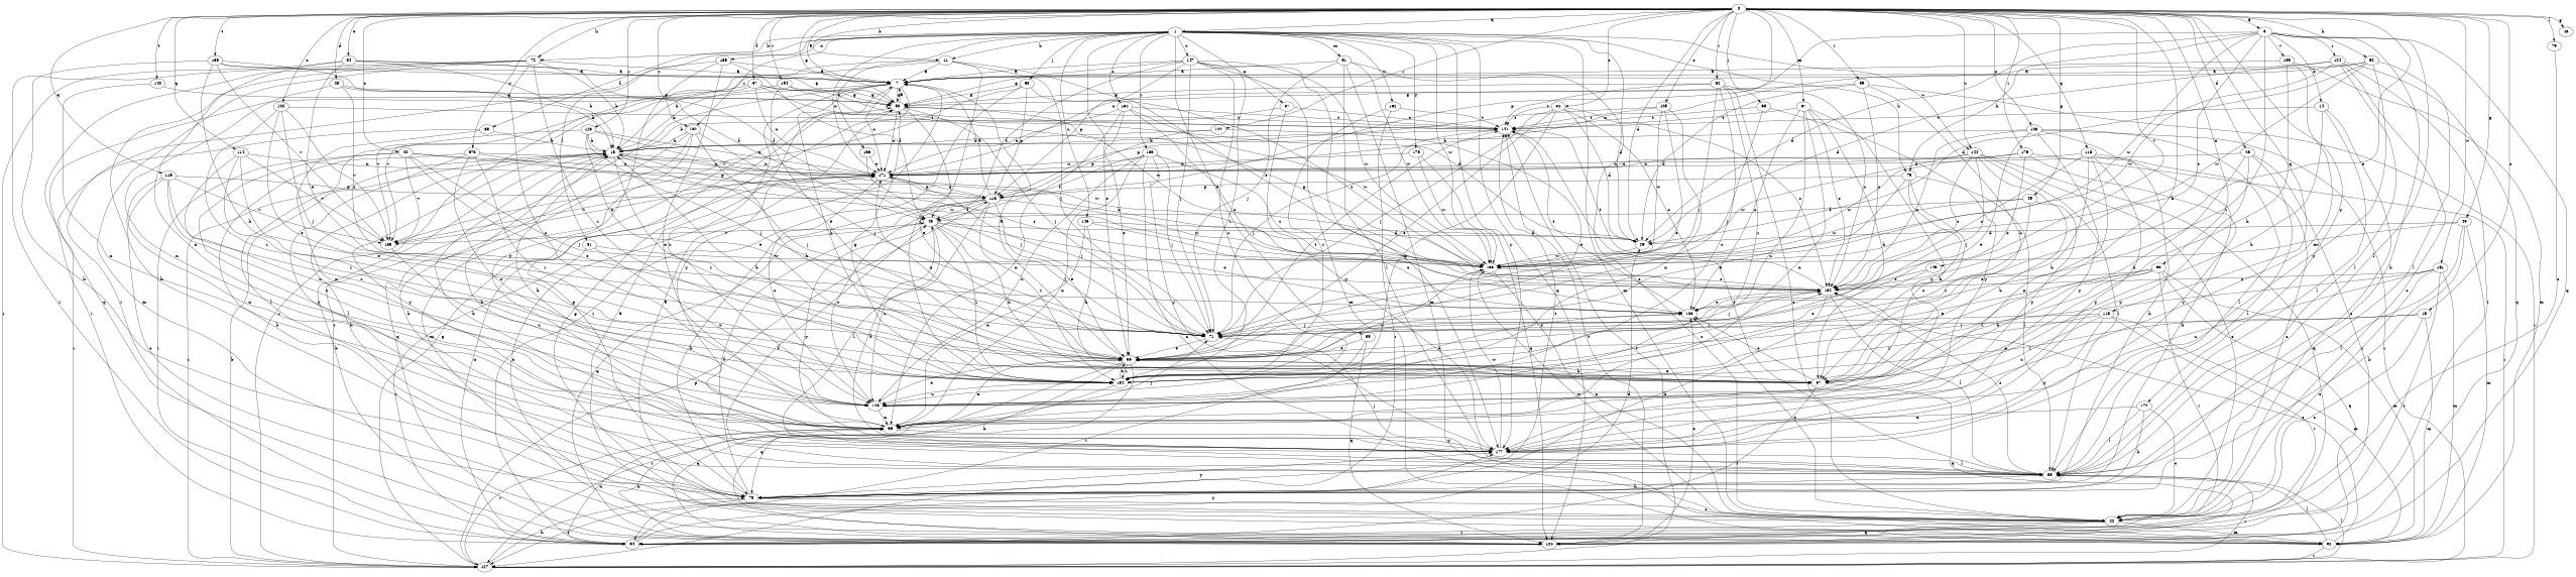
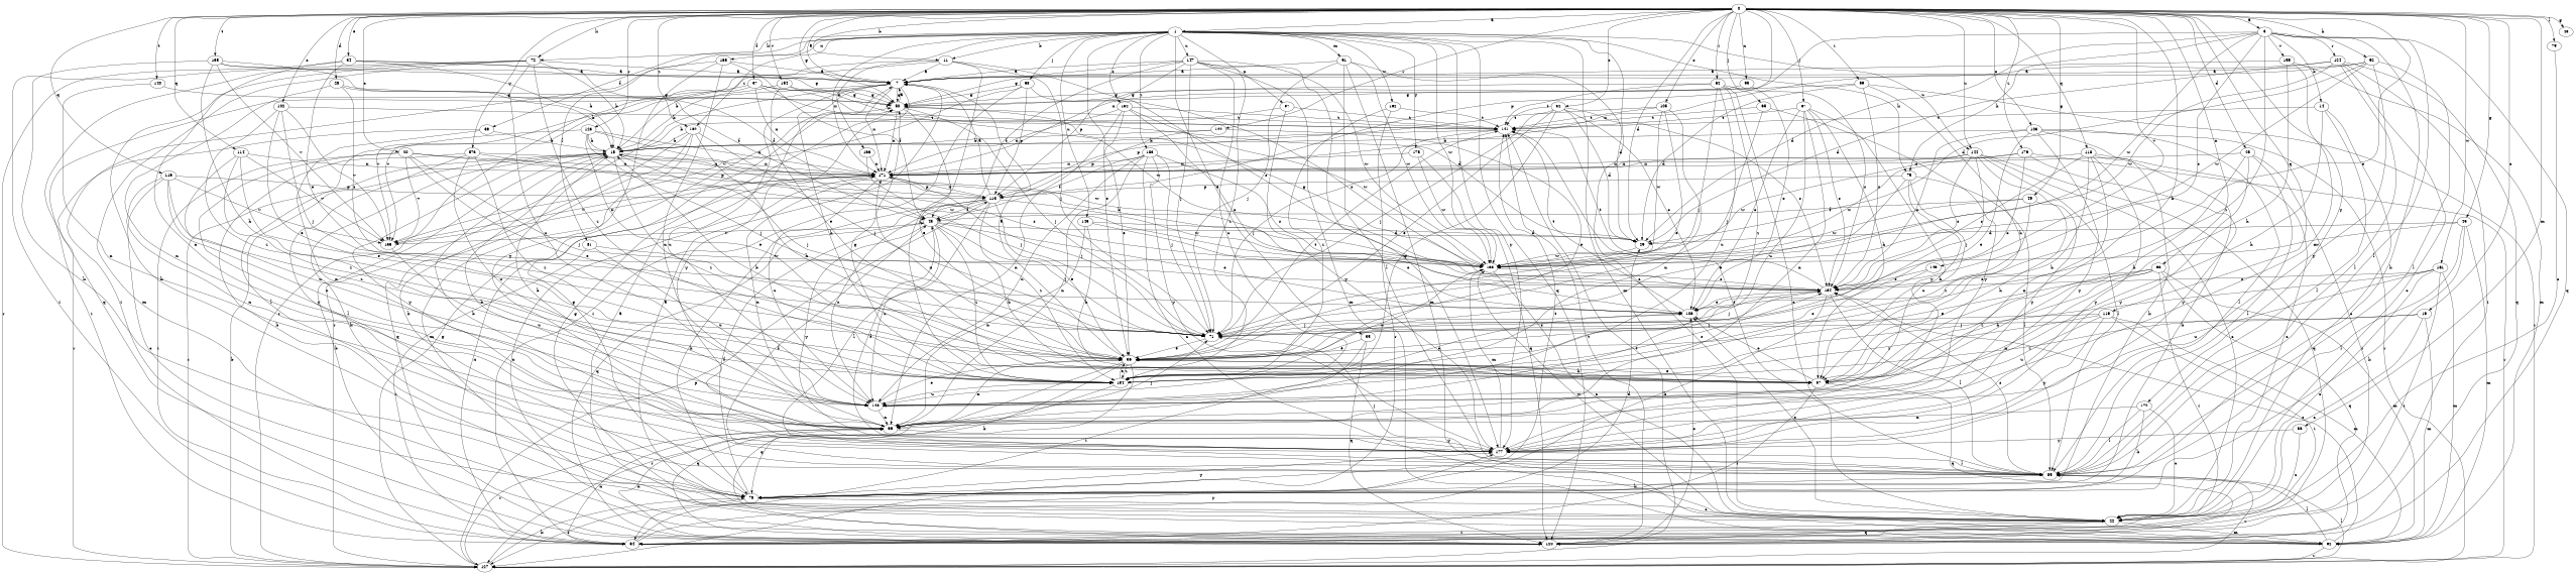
  strict digraph {
    0
    1
    3
    7
    11
    19
    20
    25
    28
    29
    32
    34
    37
    45
    48
    49
    50
    52
    57
    59
    62
    65
    67
    72
    79
+   86
+   95
    96
    102
    103
    105
    106
    113
    114
    116
    118
    119
    122
    123
    135
    140
    144
    149
    154
    161
    172
    n47 [label=573]
    179
    182
    22
    35
    36
    39
    68
    75
    81
    91
    92
    97
    120
    132
    145
    147
    162
    163
    166
    168
    171
    175
    177
    183
    14
    78
    85
    124
    134
    155
    184
    127
    148
    156
    15
    71
    64
    99
    141
    43
    0 -> 1 [label=a]
    0 -> 3 [label=a]
    0 -> 7 [label=a]
    0 -> 11 [label=b]
    0 -> 19 [label=c]
    0 -> 20 [label=c]
    0 -> 25 [label=d]
    0 -> 28 [label=d]
    0 -> 29 [label=d]
    0 -> 32 [label=e]
    0 -> 34 [label=e]
    0 -> 37 [label=f]
    0 -> 45 [label=g]
    0 -> 48 [label=g]
    0 -> 49 [label=g]
    0 -> 50 [label=g]
    0 -> 52 [label=h]
    0 -> 57 [label=h]
    0 -> 59 [label=i]
    0 -> 62 [label=i]
    0 -> 65 [label=j]
-   0 -> 67 [label=m]
+   0 -> 67 [label=j]
    0 -> 72 [label=k]
    0 -> 79 [label=l]
+   0 -> 86 [label=m]
+   0 -> 95 [label=n]
    0 -> 96 [label=n]
    0 -> 102 [label=o]
    0 -> 103 [label=o]
    0 -> 105 [label=o]
    0 -> 106 [label=o]
    0 -> 113 [label=p]
    0 -> 114 [label=q]
    0 -> 116 [label=q]
    0 -> 118 [label=q]
    0 -> 119 [label=q]
    0 -> 122 [label=r]
    0 -> 123 [label=r]
    0 -> 135 [label=t]
    0 -> 140 [label=t]
    0 -> 144 [label=u]
    0 -> 149 [label=v]
    0 -> 154 [label=v]
    0 -> 161 [label=w]
    0 -> 172 [label=y]
    0 -> n47 [label=y]
    0 -> 179 [label=z]
    0 -> 182 [label=z]
    1 -> 11 [label=b]
    1 -> 72 [label=k]
    1 -> 144 [label=u]
    1 -> 182 [label=z]
    1 -> 22 [label=c]
    1 -> 35 [label=e]
    1 -> 36 [label=e]
    1 -> 39 [label=f]
    1 -> 68 [label=j]
    1 -> 75 [label=k]
    1 -> 81 [label=l]
    1 -> 91 [label=m]
    1 -> 92 [label=m]
    1 -> 97 [label=n]
    1 -> 120 [label=q]
    1 -> 132 [label=s]
    1 -> 145 [label=u]
    1 -> 147 [label=u]
    1 -> 162 [label=w]
    1 -> 163 [label=w]
    1 -> 166 [label=x]
    1 -> 168 [label=x]
    1 -> 171 [label=x]
    1 -> 175 [label=y]
    1 -> 177 [label=y]
    1 -> 183 [label=z]
    3 -> 29 [label=d]
    3 -> 75 [label=k]
    3 -> 120 [label=q]
    3 -> 163 [label=w]
    3 -> 171 [label=x]
    3 -> 14 [label=b]
    3 -> 78 [label=k]
    3 -> 85 [label=l]
    3 -> 124 [label=r]
    3 -> 134 [label=s]
    3 -> 155 [label=v]
    3 -> 184 [label=z]
    7 -> 50 [label=g]
    7 -> 57 [label=h]
    7 -> 171 [label=x]
    7 -> 177 [label=y]
    7 -> 127 [label=r]
    7 -> 148 [label=u]
    7 -> 156 [label=v]
    11 -> 7 [label=a]
    11 -> 134 [label=s]
    11 -> 184 [label=z]
    11 -> 127 [label=r]
    11 -> 15 [label=b]
    11 -> 71 [label=j]
    19 -> 22 [label=c]
    19 -> 92 [label=m]
    19 -> 184 [label=z]
    19 -> 71 [label=j]
    20 -> 113 [label=p]
    20 -> 36 [label=e]
    20 -> 171 [label=x]
    20 -> 177 [label=y]
    20 -> 156 [label=v]
    20 -> 71 [label=j]
    20 -> 64 [label=i]
    25 -> 57 [label=h]
    25 -> 171 [label=x]
    25 -> 177 [label=y]
    25 -> 85 [label=l]
    25 -> 64 [label=i]
    28 -> 50 [label=g]
    28 -> 134 [label=s]
    28 -> 15 [label=b]
    28 -> 99 [label=n]
    29 -> 163 [label=w]
    32 -> 29 [label=d]
    32 -> 106 [label=o]
    32 -> 36 [label=e]
    32 -> 134 [label=s]
    32 -> 148 [label=u]
    32 -> 71 [label=j]
    32 -> 141 [label=t]
    34 -> 7 [label=a]
    34 -> 106 [label=o]
    34 -> 15 [label=b]
    34 -> 64 [label=i]
    34 -> 99 [label=n]
    34 -> 43 [label=f]
    37 -> 29 [label=d]
    37 -> 50 [label=g]
    37 -> 171 [label=x]
    37 -> 156 [label=v]
    37 -> 64 [label=i]
    37 -> 141 [label=t]
    45 -> 29 [label=d]
    45 -> 92 [label=m]
    45 -> 163 [label=w]
    45 -> 78 [label=k]
    45 -> 85 [label=l]
    49 -> 57 [label=h]
    49 -> 163 [label=w]
    49 -> 184 [label=z]
    49 -> 43 [label=f]
    50 -> 7 [label=a]
    50 -> 36 [label=e]
    50 -> 171 [label=x]
    50 -> 71 [label=j]
    50 -> 141 [label=t]
    52 -> 7 [label=a]
    52 -> 29 [label=d]
    52 -> 163 [label=w]
    52 -> 171 [label=x]
    52 -> 177 [label=y]
    52 -> 85 [label=l]
    57 -> 106 [label=o]
    57 -> 36 [label=e]
    57 -> 120 [label=q]
    57 -> 15 [label=b]
    57 -> 64 [label=i]
    59 -> 29 [label=d]
    59 -> 50 [label=g]
    59 -> 57 [label=h]
    59 -> 134 [label=s]
    59 -> 127 [label=r]
    62 -> 50 [label=g]
    62 -> 22 [label=c]
    62 -> 134 [label=s]
    62 -> 184 [label=z]
    62 -> 148 [label=u]
    62 -> 71 [label=j]
    62 -> 141 [label=t]
    65 -> 177 [label=y]
    65 -> 71 [label=j]
    65 -> 141 [label=t]
    67 -> 57 [label=h]
    67 -> 106 [label=o]
    67 -> 177 [label=y]
    67 -> 134 [label=s]
    67 -> 148 [label=u]
    67 -> 99 [label=n]
    67 -> 141 [label=t]
    72 -> 7 [label=a]
    72 -> 92 [label=m]
    72 -> 120 [label=q]
    72 -> 78 [label=k]
    72 -> 184 [label=z]
    72 -> 127 [label=r]
    72 -> 148 [label=u]
    72 -> 15 [label=b]
    79 -> 22 [label=c]
+   86 -> 22 [label=c]
+   86 -> 177 [label=y]
+   95 -> 50 [label=g]
+   95 -> 106 [label=o]
    96 -> 57 [label=h]
    96 -> 36 [label=e]
    96 -> 92 [label=m]
    96 -> 120 [label=q]
    96 -> 134 [label=s]
    96 -> 64 [label=i]
    96 -> 99 [label=n]
    102 -> 36 [label=e]
    102 -> 184 [label=z]
    102 -> 156 [label=v]
    102 -> 71 [label=j]
    102 -> 141 [label=t]
    103 -> 36 [label=e]
    103 -> 177 [label=y]
    103 -> 78 [label=k]
    103 -> 85 [label=l]
    103 -> 134 [label=s]
    103 -> 127 [label=r]
    103 -> 15 [label=b]
    105 -> 113 [label=p]
    105 -> 36 [label=e]
    105 -> 163 [label=w]
    105 -> 99 [label=n]
    105 -> 141 [label=t]
    106 -> 71 [label=j]
    106 -> 141 [label=t]
    113 -> 7 [label=a]
    113 -> 36 [label=e]
    113 -> 120 [label=q]
    113 -> 163 [label=w]
    113 -> 171 [label=x]
    113 -> 78 [label=k]
    113 -> 85 [label=l]
    113 -> 184 [label=z]
    113 -> 148 [label=u]
    113 -> 43 [label=f]
    114 -> 36 [label=e]
    114 -> 171 [label=x]
    114 -> 184 [label=z]
    114 -> 148 [label=u]
    114 -> 156 [label=v]
    116 -> 113 [label=p]
    116 -> 22 [label=c]
    116 -> 184 [label=z]
    116 -> 148 [label=u]
    116 -> 156 [label=v]
    116 -> 99 [label=n]
    118 -> 57 [label=h]
    118 -> 22 [label=c]
    118 -> 171 [label=x]
    118 -> 177 [label=y]
    118 -> 78 [label=k]
    118 -> 134 [label=s]
    118 -> 99 [label=n]
    119 -> 92 [label=m]
    119 -> 177 [label=y]
    119 -> 184 [label=z]
    119 -> 148 [label=u]
    119 -> 71 [label=j]
    119 -> 64 [label=i]
    122 -> 113 [label=p]
    122 -> 36 [label=e]
    122 -> 15 [label=b]
    123 -> 36 [label=e]
    123 -> 163 [label=w]
    123 -> 171 [label=x]
    123 -> 85 [label=l]
    123 -> 15 [label=b]
    123 -> 71 [label=j]
    135 -> 7 [label=a]
    135 -> 50 [label=g]
    135 -> 57 [label=h]
    135 -> 78 [label=k]
    135 -> 156 [label=v]
    135 -> 43 [label=f]
    140 -> 50 [label=g]
    140 -> 99 [label=n]
    144 -> 22 [label=c]
    144 -> 120 [label=q]
    144 -> 163 [label=w]
    144 -> 171 [label=x]
    144 -> 177 [label=y]
    144 -> 85 [label=l]
    144 -> 134 [label=s]
    144 -> 71 [label=j]
    149 -> 36 [label=e]
    149 -> 134 [label=s]
    154 -> 50 [label=g]
    154 -> 36 [label=e]
    154 -> 163 [label=w]
    154 -> 15 [label=b]
    161 -> 22 [label=c]
    161 -> 92 [label=m]
    161 -> 134 [label=s]
    161 -> 184 [label=z]
    161 -> 148 [label=u]
    161 -> 64 [label=i]
    172 -> 22 [label=c]
    172 -> 78 [label=k]
    172 -> 85 [label=l]
    172 -> 99 [label=n]
    n47 -> 163 [label=w]
    n47 -> 171 [label=x]
    n47 -> 78 [label=k]
    n47 -> 85 [label=l]
    n47 -> 184 [label=z]
    n47 -> 148 [label=u]
    179 -> 106 [label=o]
    179 -> 163 [label=w]
    179 -> 171 [label=x]
    179 -> 177 [label=y]
    179 -> 127 [label=r]
    182 -> 57 [label=h]
    182 -> 92 [label=m]
    182 -> 120 [label=q]
    182 -> 78 [label=k]
    182 -> 15 [label=b]
    182 -> 71 [label=j]
    22 -> 7 [label=a]
    22 -> 50 [label=g]
    22 -> 106 [label=o]
    22 -> 92 [label=m]
    22 -> 120 [label=q]
    22 -> 163 [label=w]
    22 -> 64 [label=i]
    35 -> 36 [label=e]
    35 -> 120 [label=q]
    35 -> 64 [label=i]
    36 -> 7 [label=a]
    36 -> 57 [label=h]
    36 -> 120 [label=q]
    36 -> 171 [label=x]
    36 -> 78 [label=k]
    36 -> 134 [label=s]
    36 -> 184 [label=z]
    36 -> 127 [label=r]
    36 -> 99 [label=n]
    36 -> 141 [label=t]
    39 -> 127 [label=r]
    39 -> 15 [label=b]
    39 -> 99 [label=n]
    68 -> 50 [label=g]
    68 -> 113 [label=p]
    68 -> 134 [label=s]
    68 -> 156 [label=v]
    68 -> 64 [label=i]
    75 -> 57 [label=h]
    75 -> 113 [label=p]
    75 -> 36 [label=e]
    75 -> 85 [label=l]
    75 -> 148 [label=u]
    81 -> 163 [label=w]
    81 -> 148 [label=u]
    81 -> 64 [label=i]
    91 -> 7 [label=a]
    91 -> 29 [label=d]
    91 -> 92 [label=m]
    91 -> 163 [label=w]
    91 -> 85 [label=l]
    91 -> 71 [label=j]
    92 -> 7 [label=a]
    92 -> 171 [label=x]
    92 -> 85 [label=l]
    92 -> 134 [label=s]
    92 -> 127 [label=r]
    97 -> 177 [label=y]
    97 -> 15 [label=b]
    97 -> 141 [label=t]
    120 -> 106 [label=o]
    120 -> 15 [label=b]
    120 -> 99 [label=n]
    120 -> 141 [label=t]
    132 -> 106 [label=o]
    132 -> 36 [label=e]
    132 -> 163 [label=w]
    132 -> 171 [label=x]
    132 -> 99 [label=n]
    132 -> 141 [label=t]
    145 -> 29 [label=d]
    145 -> 57 [label=h]
    145 -> 106 [label=o]
    145 -> 99 [label=n]
    147 -> 7 [label=a]
    147 -> 50 [label=g]
    147 -> 113 [label=p]
    147 -> 92 [label=m]
    147 -> 163 [label=w]
    147 -> 177 [label=y]
    147 -> 184 [label=z]
    147 -> 148 [label=u]
    147 -> 71 [label=j]
    147 -> 43 [label=f]
    162 -> 184 [label=z]
    162 -> 127 [label=r]
    162 -> 141 [label=t]
    163 -> 50 [label=g]
    163 -> 22 [label=c]
    163 -> 134 [label=s]
    163 -> 15 [label=b]
    166 -> 171 [label=x]
    166 -> 71 [label=j]
    168 -> 7 [label=a]
    168 -> 177 [label=y]
    168 -> 64 [label=i]
    168 -> 99 [label=n]
    168 -> 43 [label=f]
    171 -> 113 [label=p]
    171 -> 148 [label=u]
    171 -> 156 [label=v]
    171 -> 71 [label=j]
+   171 -> 99 [label=n]
    175 -> 120 [label=q]
    175 -> 163 [label=w]
    175 -> 171 [label=x]
-   177 -> 163 [label=w]
+   177 -> 163 [label=m]
    177 -> 85 [label=l]
    177 -> 15 [label=b]
    177 -> 43 [label=f]
    183 -> 22 [label=c]
    183 -> 171 [label=x]
    183 -> 177 [label=y]
    183 -> 134 [label=s]
    183 -> 148 [label=u]
    183 -> 71 [label=j]
    183 -> 99 [label=n]
    183 -> 43 [label=f]
    14 -> 57 [label=h]
    14 -> 22 [label=c]
    14 -> 85 [label=l]
    14 -> 141 [label=t]
    78 -> 50 [label=g]
    78 -> 22 [label=c]
    78 -> 177 [label=y]
    78 -> 127 [label=r]
    78 -> 141 [label=t]
    78 -> 43 [label=f]
    85 -> 78 [label=k]
    85 -> 134 [label=s]
    85 -> 127 [label=r]
    85 -> 15 [label=b]
    85 -> 71 [label=j]
    85 -> 141 [label=t]
    85 -> 43 [label=f]
    124 -> 7 [label=a]
    124 -> 29 [label=d]
    124 -> 22 [label=c]
    124 -> 120 [label=q]
    124 -> 163 [label=w]
    124 -> 85 [label=l]
    124 -> 64 [label=i]
    134 -> 106 [label=o]
    134 -> 78 [label=k]
    134 -> 85 [label=l]
    134 -> 71 [label=j]
    134 -> 141 [label=t]
    155 -> 7 [label=a]
    155 -> 57 [label=h]
    155 -> 92 [label=m]
    155 -> 99 [label=n]
    184 -> 50 [label=g]
    184 -> 106 [label=o]
    184 -> 36 [label=e]
    184 -> 120 [label=q]
    184 -> 163 [label=w]
    184 -> 134 [label=s]
    184 -> 148 [label=u]
    127 -> 50 [label=g]
    127 -> 113 [label=p]
    127 -> 78 [label=k]
    127 -> 85 [label=l]
    127 -> 15 [label=b]
    127 -> 141 [label=t]
    148 -> 36 [label=e]
    148 -> 99 [label=n]
    156 -> 171 [label=x]
    156 -> 148 [label=u]
    15 -> 171 [label=x]
    15 -> 177 [label=y]
    15 -> 78 [label=k]
    15 -> 134 [label=s]
    15 -> 184 [label=z]
    15 -> 127 [label=r]
    15 -> 71 [label=j]
    71 -> 36 [label=e]
    64 -> 29 [label=d]
    64 -> 171 [label=x]
    64 -> 177 [label=y]
    64 -> 99 [label=n]
    99 -> 177 [label=y]
    99 -> 127 [label=r]
    99 -> 15 [label=b]
    99 -> 71 [label=j]
    141 -> 15 [label=b]
    141 -> 71 [label=j]
    43 -> 29 [label=d]
    43 -> 57 [label=h]
    43 -> 106 [label=o]
    43 -> 177 [label=y]
    43 -> 184 [label=z]
    43 -> 148 [label=u]
    43 -> 156 [label=v]
    43 -> 71 [label=j]
  }
